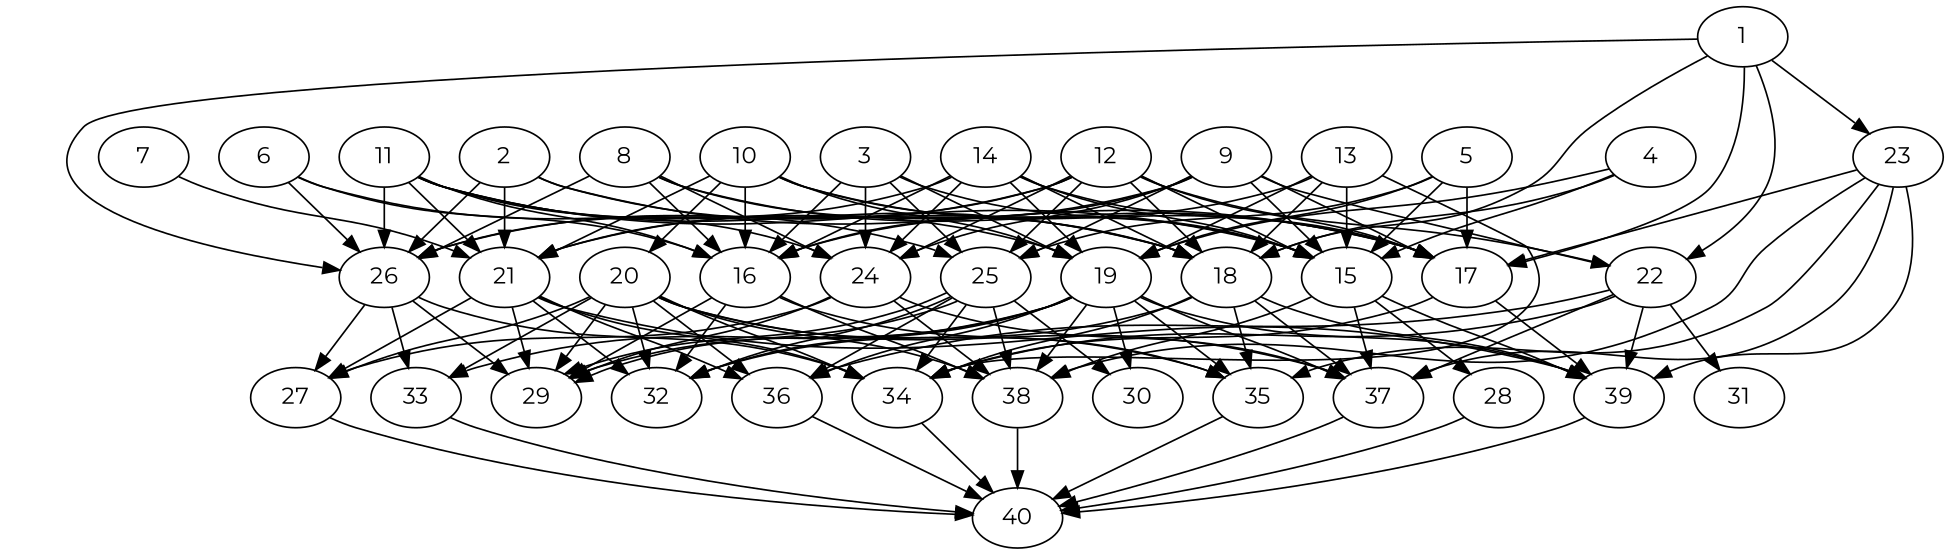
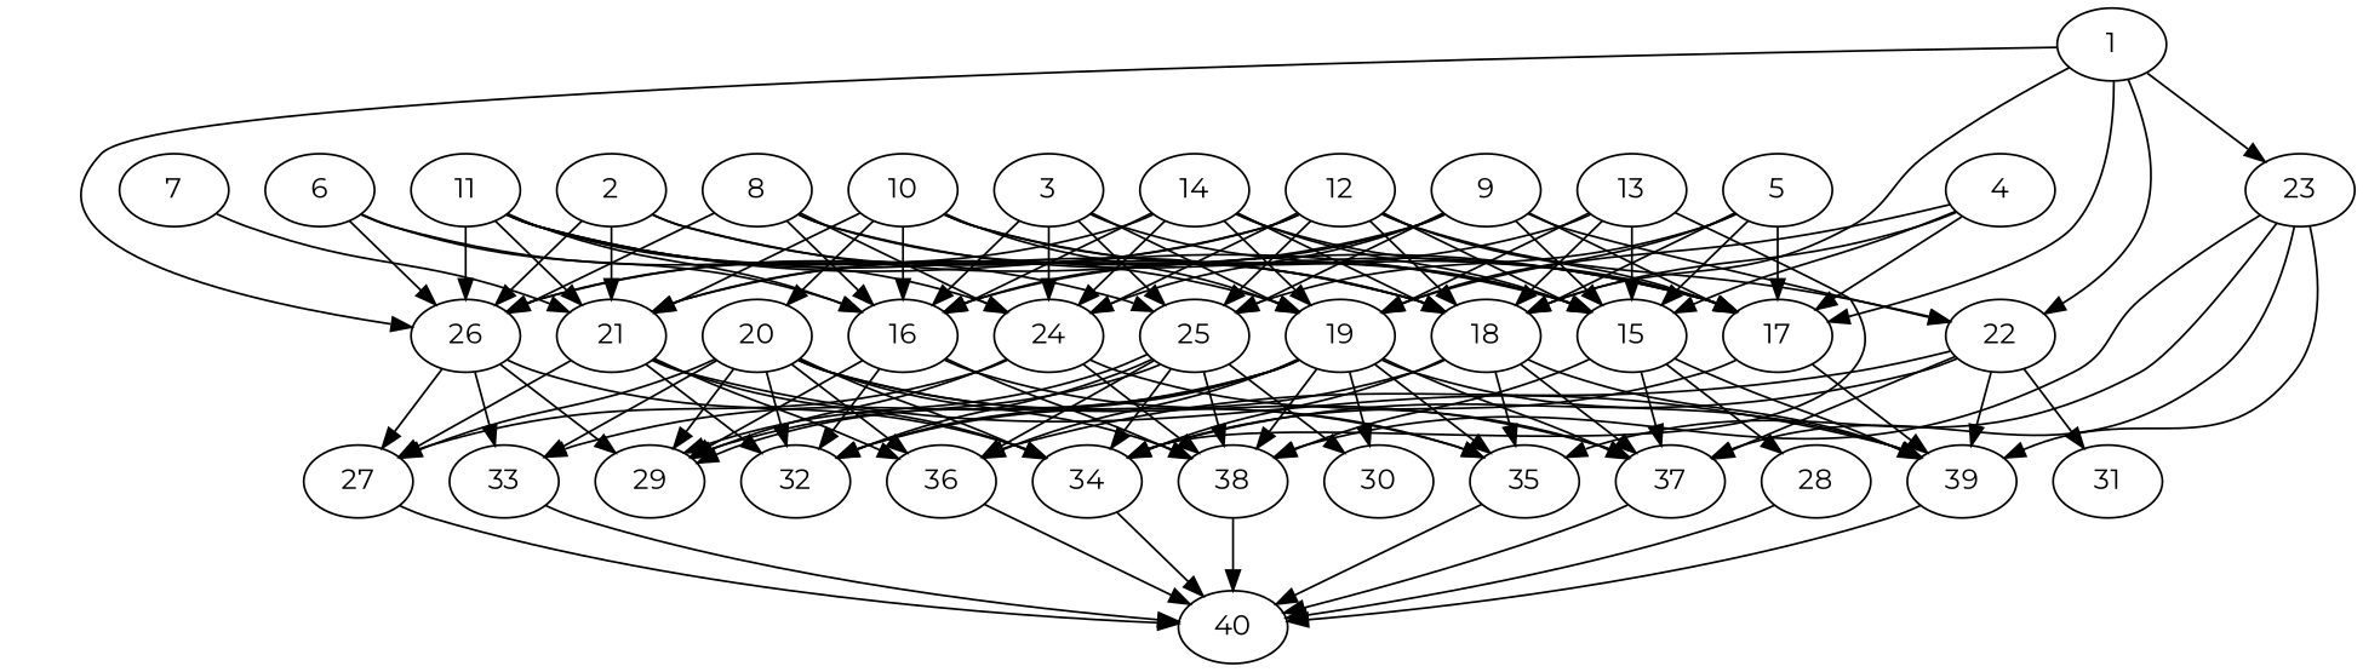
  digraph {
    fontname=Montserrat
    node [alpha=0.14 fontname=Montserrat]
    edge [fontname=Montserrat]
    1 [alpha=0.20 expect_size=8554496]
    17 [alpha=0.09 expect_size=33603584]
    18 [alpha=0.15 expect_size=23933952]
    22 [alpha=0.09 expect_size=5939200]
    23 [expect_size=13647872]
    26 [alpha=0.08 expect_size=25033728]
    39 [alpha=0.13 expect_size=9884672]
    34 [alpha=0.00 expect_size=29427712]
    37 [expect_size=14332928]
    32 [alpha=0.19 expect_size=20758528]
    35 [alpha=0.10 expect_size=12935168]
    36 [alpha=0.16 expect_size=43131904]
    31 [expect_size=15036416]
    38 [alpha=0.20 expect_size=17948672]
    29 [alpha=0.06 expect_size=47357952]
    33 [alpha=0.11 expect_size=42593280]
    27 [alpha=0.02 expect_size=37915648]
    40 [alpha=0.17 expect_size=23108608]
    2 [alpha=0.11 expect_size=5661696]
    21 [alpha=0.02 expect_size=19403776]
    3 [alpha=0.12 expect_size=48503808]
    15 [alpha=0.13 expect_size=6945792]
    16 [alpha=0.05 expect_size=42101760]
    19 [alpha=0.11 expect_size=23149568]
    24 [alpha=0.13 expect_size=33806336]
    25 [alpha=0.13 expect_size=40442880]
    28 [alpha=0.17 expect_size=12980224]
    30 [alpha=0.02 expect_size=25007104]
    4 [alpha=0.03 expect_size=36913152]
    5 [alpha=0.15 expect_size=8073216]
    6 [alpha=0.16 expect_size=41115648]
    7 [alpha=0.16 expect_size=49466368]
    8 [alpha=0.20 expect_size=8335360]
    9 [alpha=0.03 expect_size=38208512]
    10 [alpha=0.15 expect_size=23196672]
    20 [alpha=0.16 expect_size=30055424]
    11 [expect_size=40118272]
    12 [alpha=0.03 expect_size=39224320]
    13 [alpha=0.09 expect_size=18546688]
    14 [alpha=0.03 expect_size=47574016]
    1 -> 17
    1 -> 18
    1 -> 22
    1 -> 23
    1 -> 26
    17 -> 39
    17 -> 34
    18 -> 39
    18 -> 34
    18 -> 37
    18 -> 32
    18 -> 35
    22 -> 39
    22 -> 34
    22 -> 37
    22 -> 36
    22 -> 31
    23 -> 39
    23 -> 37
    23 -> 35
    23 -> 38
    26 -> 34
    26 -> 29
    26 -> 33
    26 -> 27
    39 -> 40
    34 -> 40
    37 -> 40
    35 -> 40
    36 -> 40
    38 -> 40
    33 -> 40
    27 -> 40
    2 -> 17
    2 -> 18
    2 -> 26
    2 -> 21
    21 -> 39
    21 -> 34
    21 -> 32
    21 -> 36
-   21 -> 29
    21 -> 27
    3 -> 15
    3 -> 16
    3 -> 19
    3 -> 24
    3 -> 25
    15 -> 39
    15 -> 37
    15 -> 38
    15 -> 28
    16 -> 32
    16 -> 35
    16 -> 38
    16 -> 29
    19 -> 39
    19 -> 37
    19 -> 32
    19 -> 35
    19 -> 36
    19 -> 38
    19 -> 29
    19 -> 33
    19 -> 30
    24 -> 37
    24 -> 38
    24 -> 29
    24 -> 27
    25 -> 34
    25 -> 32
    25 -> 36
    25 -> 38
    25 -> 29
    25 -> 29
    25 -> 30
    28 -> 40
-   23 -> 17
+   4 -> 17
    4 -> 18
    4 -> 15
    4 -> 19
    5 -> 17
+   5 -> 18
    5 -> 15
    5 -> 19
    5 -> 25
    6 -> 26
    6 -> 16
    6 -> 25
    7 -> 21
    8 -> 17
    8 -> 18
    8 -> 26
    8 -> 16
    8 -> 24
    9 -> 17
    9 -> 22
    9 -> 21
    9 -> 15
    9 -> 16
    9 -> 24
    9 -> 25
    10 -> 17
    10 -> 21
    10 -> 15
    10 -> 16
    10 -> 19
    10 -> 20
    20 -> 34
    20 -> 37
    20 -> 32
    20 -> 35
    20 -> 36
    20 -> 38
    20 -> 29
    20 -> 33
    20 -> 27
    11 -> 18
    11 -> 26
    11 -> 21
    11 -> 15
    11 -> 16
    11 -> 19
    11 -> 24
    12 -> 17
    12 -> 18
    12 -> 22
    12 -> 26
    12 -> 21
    12 -> 15
    12 -> 24
    12 -> 25
    13 -> 18
    13 -> 34
    13 -> 15
    13 -> 16
    13 -> 19
    14 -> 17
    14 -> 18
    14 -> 26
    14 -> 15
    14 -> 16
    14 -> 19
    14 -> 24
  }
